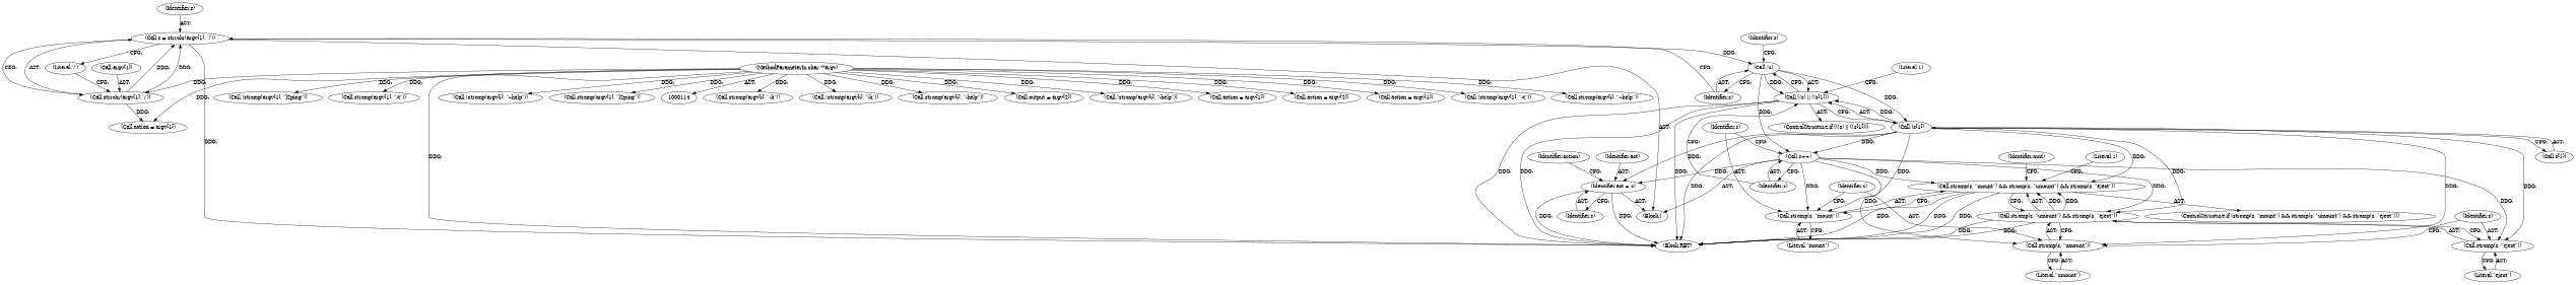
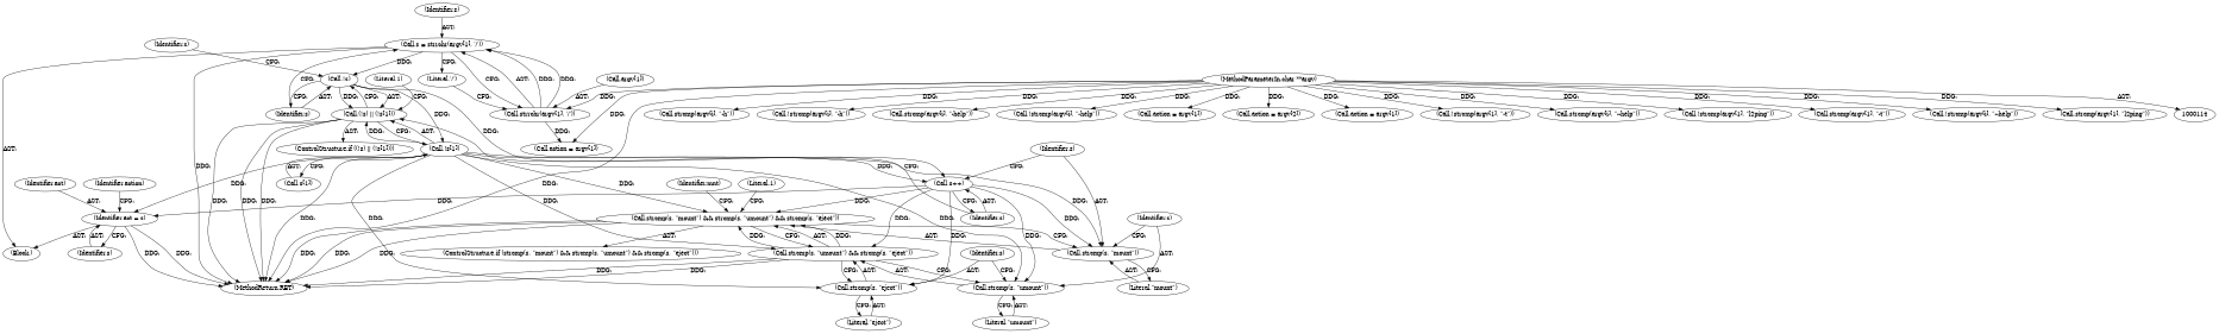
  digraph {
    n1 [label="(Call,s = strrchr(argv[1], '/'))"]
    n2 [label="(Call,strrchr(argv[1], '/'))"]
    n3 [label="(Call,!s)"]
    n4 [label="(Block,)"]
-   n5 [label="(Block,RET)"]
+   n5 [label="(MethodReturn,RET)"]
    n6 [label="(Literal,'/')"]
    n7 [label="(Call,action = argv[1])"]
    n8 [label="(Call,(!s) || (!s[1]))"]
    n9 [label="(Call,!s[1])"]
    n10 [label="(Call,s++)"]
    n11 [label="(Identifier,s)"]
    n12 [label="(MethodParameterIn,char **argv)"]
    n13 [label="(Call,strcmp(argv[i], \"-h\"))"]
    n14 [label="(Call,!strcmp(argv[i], \"-h\"))"]
    n15 [label="(Call,strcmp(argv[i], \"-help\"))"]
-   n16 [label="(Call,output = argv[2])"]
    n17 [label="(Call,!strcmp(argv[i], \"-help\"))"]
    n18 [label="(Call,action = argv[1])"]
    n19 [label="(Call,action = argv[2])"]
    n20 [label="(Call,action = argv[1])"]
    n21 [label="(Call,!strcmp(argv[1], \"-t\"))"]
    n22 [label="(Call,strcmp(argv[i], \"--help\"))"]
    n23 [label="(Call,!strcmp(argv[1], \"l2ping\"))"]
    n24 [label="(Call,strcmp(argv[1], \"-t\"))"]
    n25 [label="(Call,!strcmp(argv[i], \"--help\"))"]
    n26 [label="(Call,strcmp(argv[1], \"l2ping\"))"]
    1000114
    n28 [label="(ControlStructure,if ((!s) || (!s[1])))"]
    n29 [label="(Call,strcmp(s, \"mount\") && strcmp(s, \"umount\") && strcmp(s, \"eject\"))"]
    n30 [label="(Call,strcmp(s, \"mount\"))"]
    n31 [label="(Call,strcmp(s, \"umount\") && strcmp(s, \"eject\"))"]
    n32 [label="(Call,strcmp(s, \"umount\"))"]
    n33 [label="(Call,strcmp(s, \"eject\"))"]
    n34 [label="(Identifier,act = s)"]
    n35 [label="(Call,s[1])"]
    n36 [label="(Identifier,s)"]
    n37 [label="(ControlStructure,if (strcmp(s, \"mount\") && strcmp(s, \"umount\") && strcmp(s, \"eject\")))"]
    n38 [label="(Literal,\"mount\")"]
    n39 [label="(Literal,\"umount\")"]
    n40 [label="(Literal,\"eject\")"]
    n41 [label="(Identifier,s)"]
    n42 [label="(Identifier,s)"]
    n43 [label="(Identifier,s)"]
    n44 [label="(Call,argv[1])"]
    n45 [label="(Identifier,act)"]
    n46 [label="(Identifier,s)"]
    n47 [label="(Identifier,mnt)"]
    n48 [label="(Literal,1)"]
    n49 [label="(Identifier,s)"]
    n50 [label="(Identifier,action)"]
    n51 [label="(Literal,1)"]
    n52 [label="(Identifier,s)"]
    n1 -> n2 [label="CFG: "]
    n1 -> n3 [label="DDG: "]
    n1 -> n4 [label="AST: "]
    n1 -> n5 [label="DDG: "]
    n1 -> n6 [label="CFG: "]
    n2 -> n1 [label="AST: "]
    n2 -> n1 [label="DDG: "]
    n2 -> n1 [label="DDG: "]
    n2 -> n7 [label="DDG: "]
    n3 -> n8 [label="AST: "]
    n3 -> n8 [label="DDG: "]
    n3 -> n9 [label="DDG: "]
    n3 -> n10 [label="DDG: "]
    n3 -> n11 [label="CFG: "]
    n6 -> n2 [label="CFG: "]
    n8 -> n3 [label="CFG: "]
    n8 -> n5 [label="DDG: "]
    n8 -> n5 [label="DDG: "]
    n8 -> n5 [label="DDG: "]
    n8 -> n9 [label="CFG: "]
    n8 -> n28 [label="AST: "]
    n9 -> n5 [label="DDG: "]
    n9 -> n8 [label="AST: "]
    n9 -> n8 [label="DDG: "]
    n9 -> n10 [label="DDG: "]
    n9 -> n29 [label="DDG: "]
    n9 -> n30 [label="DDG: "]
    n9 -> n31 [label="DDG: "]
    n9 -> n32 [label="DDG: "]
    n9 -> n33 [label="DDG: "]
    n9 -> n34 [label="DDG: "]
    n9 -> n35 [label="CFG: "]
-   n10 -> n4 [label="AST: "]
    n10 -> n29 [label="DDG: "]
    n10 -> n30 [label="DDG: "]
    n10 -> n31 [label="DDG: "]
    n10 -> n32 [label="DDG: "]
    n10 -> n33 [label="DDG: "]
    n10 -> n34 [label="DDG: "]
    n10 -> n36 [label="CFG: "]
    n11 -> n1 [label="CFG: "]
    n11 -> n3 [label="AST: "]
    n12 -> n2 [label="DDG: "]
    n12 -> n5 [label="DDG: "]
    n12 -> n7 [label="DDG: "]
    n12 -> n13 [label="DDG: "]
    n12 -> n14 [label="DDG: "]
    n12 -> n15 [label="DDG: "]
-   n12 -> n16 [label="DDG: "]
    n12 -> n17 [label="DDG: "]
    n12 -> n18 [label="DDG: "]
    n12 -> n19 [label="DDG: "]
    n12 -> n20 [label="DDG: "]
    n12 -> n21 [label="DDG: "]
    n12 -> n22 [label="DDG: "]
    n12 -> n23 [label="DDG: "]
    n12 -> n24 [label="DDG: "]
    n12 -> n25 [label="DDG: "]
    n12 -> n26 [label="DDG: "]
    n12 -> 1000114 [label="AST: "]
    n29 -> n5 [label="DDG: "]
    n29 -> n5 [label="DDG: "]
    n29 -> n5 [label="DDG: "]
    n29 -> n30 [label="CFG: "]
    n29 -> n31 [label="CFG: "]
    n29 -> n37 [label="AST: "]
    n30 -> n29 [label="AST: "]
    n30 -> n38 [label="CFG: "]
    n31 -> n5 [label="DDG: "]
    n31 -> n5 [label="DDG: "]
    n31 -> n29 [label="AST: "]
    n31 -> n29 [label="DDG: "]
    n31 -> n29 [label="DDG: "]
    n31 -> n32 [label="CFG: "]
    n31 -> n33 [label="CFG: "]
    n32 -> n31 [label="AST: "]
    n32 -> n39 [label="CFG: "]
    n33 -> n31 [label="AST: "]
    n33 -> n40 [label="CFG: "]
    n34 -> n4 [label="AST: "]
    n34 -> n5 [label="DDG: "]
    n34 -> n5 [label="DDG: "]
    n34 -> n41 [label="CFG: "]
    n35 -> n9 [label="AST: "]
    n36 -> n8 [label="CFG: "]
    n36 -> n10 [label="AST: "]
    n38 -> n30 [label="AST: "]
    n39 -> n32 [label="AST: "]
    n40 -> n33 [label="AST: "]
    n41 -> n34 [label="AST: "]
    n42 -> n10 [label="CFG: "]
    n42 -> n30 [label="AST: "]
    n43 -> n3 [label="CFG: "]
    n44 -> n2 [label="AST: "]
    n45 -> n34 [label="AST: "]
    n46 -> n32 [label="CFG: "]
    n46 -> n33 [label="AST: "]
    n47 -> n29 [label="CFG: "]
    n48 -> n8 [label="CFG: "]
    n49 -> n1 [label="AST: "]
    n50 -> n34 [label="CFG: "]
    n51 -> n29 [label="CFG: "]
    n52 -> n30 [label="CFG: "]
    n52 -> n32 [label="AST: "]
  }
